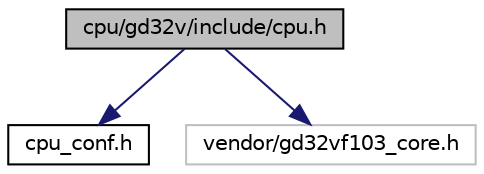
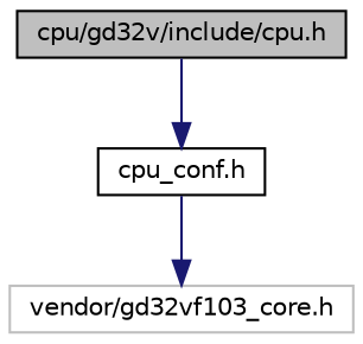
  digraph {
    node [color=black fillcolor=white fontname=Helvetica fontsize=10 shape=record style=filled]
    edge [color=midnightblue fontname=Helvetica fontsize=10 labelfontname=Helvetica labelfontsize=10 style=solid]
    n1 [fillcolor=grey75 fontcolor=black height=0.2 label="cpu/gd32v/include/cpu.h" width=0.4]
    n2 [height=0.2 label="cpu_conf.h" width=0.4]
    n3 [color=grey75 height=0.2 label="vendor/gd32vf103_core.h" width=0.4]
    n1 -> n2
-   n1 -> n3
+   n2 -> n3
  }
